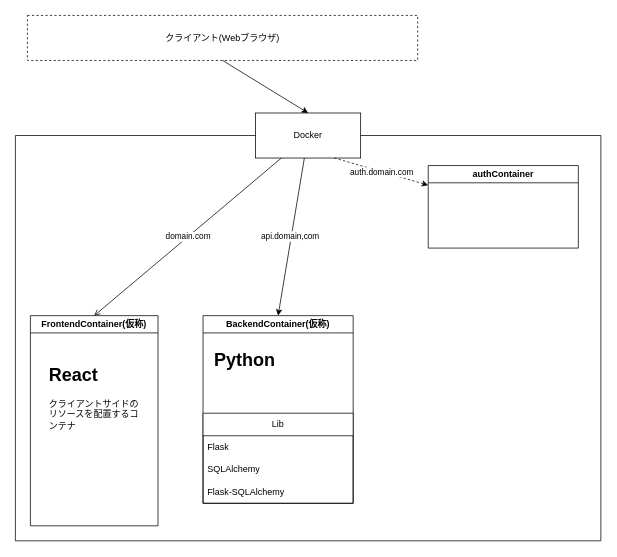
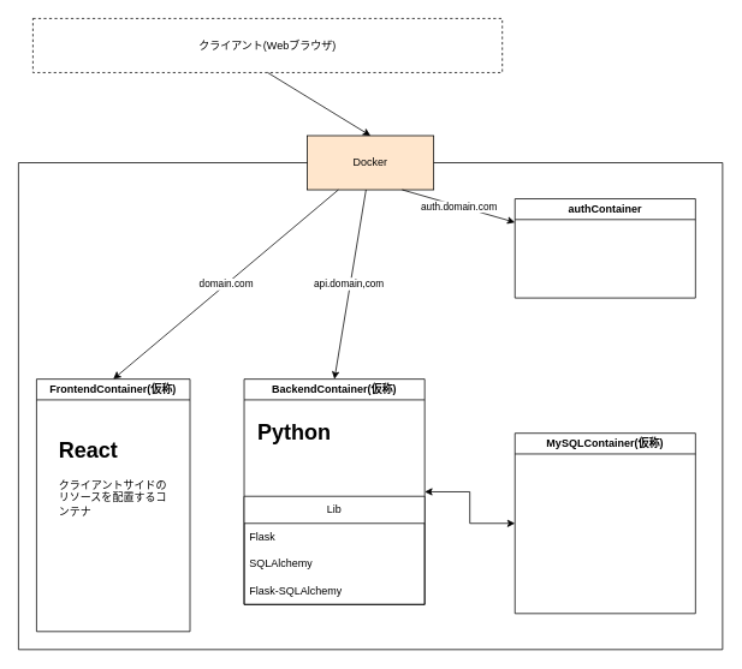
  <mxCell id="0" />
  <mxCell id="1" parent="0" />
  <mxCell id="2" value="クライアント(Webブラウザ)" style="rounded=0;whiteSpace=wrap;html=1;dashed=1;" vertex="1" parent="1"><mxGeometry x="36" y="20" width="520" height="60" as="geometry" /></mxCell>
  <mxCell id="3" value="" style="swimlane;startSize=0;" vertex="1" parent="1"><mxGeometry x="20" y="180" width="780" height="540" as="geometry" /></mxCell>
  <mxCell id="4" value="BackendContainer(仮称)" style="swimlane;whiteSpace=wrap;html=1;" vertex="1" parent="3"><mxGeometry x="250" y="240" width="200" height="250" as="geometry" /></mxCell>
  <mxCell id="5" value="&lt;h1&gt;Python&lt;/h1&gt;&lt;div&gt;&lt;br&gt;&lt;/div&gt;" style="text;html=1;strokeColor=none;fillColor=none;spacing=5;spacingTop=-20;whiteSpace=wrap;overflow=hidden;rounded=0;" vertex="1" parent="4"><mxGeometry x="10" y="40" width="190" height="120" as="geometry" /></mxCell>
  <mxCell id="6" value="Lib" style="swimlane;fontStyle=0;childLayout=stackLayout;horizontal=1;startSize=30;horizontalStack=0;resizeParent=1;resizeParentMax=0;resizeLast=0;collapsible=1;marginBottom=0;whiteSpace=wrap;html=1;" vertex="1" parent="4"><mxGeometry y="130" width="200" height="120" as="geometry" /></mxCell>
  <mxCell id="7" value="Flask" style="text;strokeColor=none;fillColor=none;align=left;verticalAlign=middle;spacingLeft=4;spacingRight=4;overflow=hidden;points=[[0,0.5],[1,0.5]];portConstraint=eastwest;rotatable=0;whiteSpace=wrap;html=1;" vertex="1" parent="6"><mxGeometry y="30" width="200" height="30" as="geometry" /></mxCell>
  <mxCell id="8" value="SQLAlchemy" style="text;strokeColor=none;fillColor=none;align=left;verticalAlign=middle;spacingLeft=4;spacingRight=4;overflow=hidden;points=[[0,0.5],[1,0.5]];portConstraint=eastwest;rotatable=0;whiteSpace=wrap;html=1;" vertex="1" parent="6"><mxGeometry y="60" width="200" height="30" as="geometry" /></mxCell>
  <mxCell id="9" value="Flask-SQLAlchemy" style="text;strokeColor=none;fillColor=none;align=left;verticalAlign=middle;spacingLeft=4;spacingRight=4;overflow=hidden;points=[[0,0.5],[1,0.5]];portConstraint=eastwest;rotatable=0;whiteSpace=wrap;html=1;" vertex="1" parent="6"><mxGeometry y="90" width="200" height="30" as="geometry" /></mxCell>
  <mxCell id="10" value="FrontendContainer(仮称)" style="swimlane;whiteSpace=wrap;html=1;" vertex="1" parent="3"><mxGeometry x="20" y="240" width="170" height="280" as="geometry" /></mxCell>
  <mxCell id="11" value="&lt;h1&gt;React&lt;/h1&gt;&lt;div&gt;クライアントサイドのリソースを配置するコンテナ&lt;/div&gt;" style="text;html=1;strokeColor=none;fillColor=none;spacing=5;spacingTop=-20;whiteSpace=wrap;overflow=hidden;rounded=0;" vertex="1" parent="10"><mxGeometry x="20" y="60" width="130" height="120" as="geometry" /></mxCell>
- <mxCell id="14" value="Docker" style="rounded=0;whiteSpace=wrap;html=1;" vertex="1" parent="3"><mxGeometry x="320" y="-30" width="140" height="60" as="geometry" /></mxCell>
- <mxCell id="15" value="" style="endArrow=open;html=1;rounded=0;entryX=0.5;entryY=0;entryDx=0;entryDy=0;" edge="1" parent="3" source="14" target="10"><mxGeometry relative="1" as="geometry"><mxPoint x="320" y="200" as="sourcePoint" /><mxPoint x="420" y="200" as="targetPoint" /></mxGeometry></mxCell>
+ <mxCell id="12" style="edgeStyle=orthogonalEdgeStyle;rounded=0;orthogonalLoop=1;jettySize=auto;html=1;entryX=1;entryY=0.5;entryDx=0;entryDy=0;startArrow=classic;startFill=1;" edge="1" parent="3" source="13" target="4"><mxGeometry relative="1" as="geometry" /></mxCell>
+ <mxCell id="13" value="MySQLContainer(仮称)" style="swimlane;whiteSpace=wrap;html=1;" vertex="1" parent="3"><mxGeometry x="550" y="300" width="200" height="200" as="geometry" /></mxCell>
+ <mxCell id="14" value="Docker" style="rounded=0;whiteSpace=wrap;html=1;fillColor=#ffe6cc;" vertex="1" parent="3"><mxGeometry x="320" y="-30" width="140" height="60" as="geometry" /></mxCell>
+ <mxCell id="15" value="" style="endArrow=classic;html=1;rounded=0;entryX=0.5;entryY=0;entryDx=0;entryDy=0;" edge="1" parent="3" source="14" target="10"><mxGeometry relative="1" as="geometry"><mxPoint x="320" y="200" as="sourcePoint" /><mxPoint x="420" y="200" as="targetPoint" /></mxGeometry></mxCell>
  <mxCell id="16" value="domain.com" style="edgeLabel;resizable=0;html=1;align=center;verticalAlign=middle;" connectable="0" vertex="1" parent="15"><mxGeometry relative="1" as="geometry" /></mxCell>
  <mxCell id="17" value="" style="endArrow=classic;html=1;rounded=0;entryX=0.5;entryY=0;entryDx=0;entryDy=0;" edge="1" parent="3" source="14" target="4"><mxGeometry relative="1" as="geometry"><mxPoint x="320" y="200" as="sourcePoint" /><mxPoint x="420" y="200" as="targetPoint" /></mxGeometry></mxCell>
  <mxCell id="18" value="Label" style="edgeLabel;resizable=0;html=1;align=center;verticalAlign=middle;" connectable="0" vertex="1" parent="17"><mxGeometry relative="1" as="geometry" /></mxCell>
  <mxCell id="19" value="api.domain,com" style="edgeLabel;html=1;align=center;verticalAlign=middle;resizable=0;points=[];" vertex="1" connectable="0" parent="17"><mxGeometry x="-0.012" y="-2" relative="1" as="geometry"><mxPoint as="offset" /></mxGeometry></mxCell>
  <mxCell id="20" value="authContainer" style="swimlane;whiteSpace=wrap;html=1;" vertex="1" parent="3"><mxGeometry x="550" y="40" width="200" height="110" as="geometry" /></mxCell>
- <mxCell id="21" value="" style="endArrow=classic;html=1;rounded=0;exitX=0.75;exitY=1;exitDx=0;exitDy=0;dashed=1;" edge="1" parent="3" source="14" target="20"><mxGeometry width="50" height="50" relative="1" as="geometry"><mxPoint x="446" y="100" as="sourcePoint" /><mxPoint x="496" y="50" as="targetPoint" /></mxGeometry></mxCell>
+ <mxCell id="21" value="" style="endArrow=classic;html=1;rounded=0;exitX=0.75;exitY=1;exitDx=0;exitDy=0;" edge="1" parent="3" source="14" target="20"><mxGeometry width="50" height="50" relative="1" as="geometry"><mxPoint x="446" y="100" as="sourcePoint" /><mxPoint x="496" y="50" as="targetPoint" /></mxGeometry></mxCell>
  <mxCell id="22" value="auth.domain.com" style="edgeLabel;html=1;align=center;verticalAlign=middle;resizable=0;points=[];" vertex="1" connectable="0" parent="21"><mxGeometry x="-0.006" relative="1" as="geometry"><mxPoint as="offset" /></mxGeometry></mxCell>
  <mxCell id="23" value="" style="endArrow=classic;html=1;rounded=0;entryX=0.5;entryY=0;entryDx=0;entryDy=0;exitX=0.5;exitY=1;exitDx=0;exitDy=0;" edge="1" parent="1" source="2" target="14"><mxGeometry width="50" height="50" relative="1" as="geometry"><mxPoint x="386" y="310" as="sourcePoint" /><mxPoint x="436" y="260" as="targetPoint" /></mxGeometry></mxCell>
